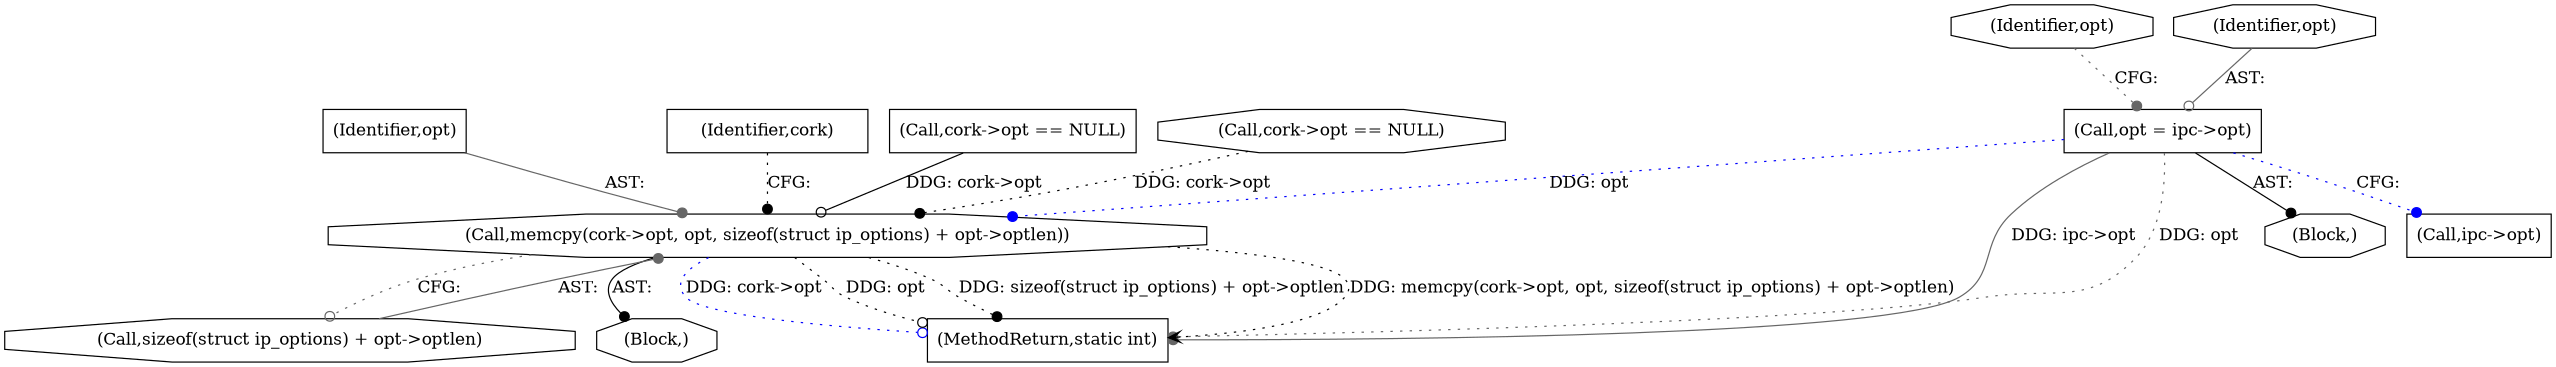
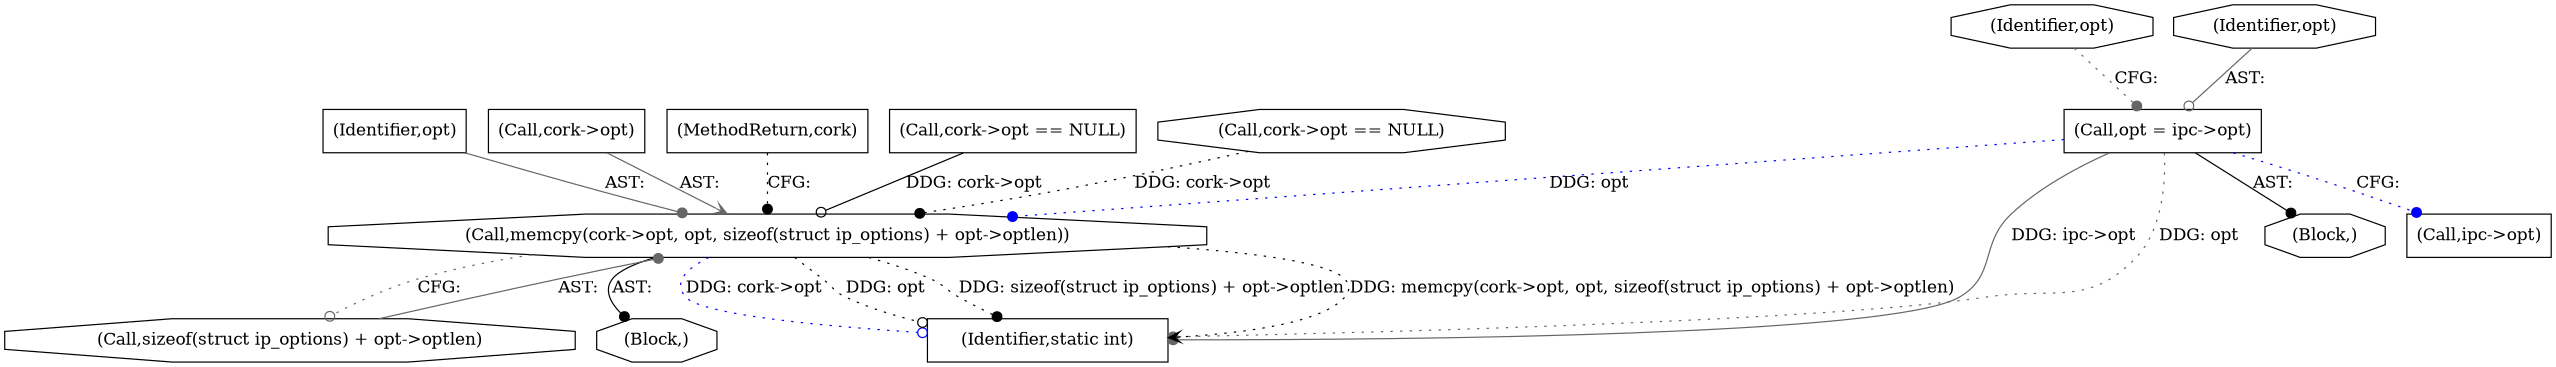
  digraph {
    node [shape=box]
    edge [arrowhead=dot color=gray40 style=dotted]
    n1 [label="(Call,opt = ipc->opt)"]
    n2 [label="(Call,memcpy(cork->opt, opt, sizeof(struct ip_options) + opt->optlen))" shape=octagon]
-   n3 [label="(MethodReturn,static int)"]
+   n3 [label="(Identifier,static int)"]
    n4 [label="(Block,)" shape=octagon]
    n5 [label="(Call,ipc->opt)"]
    n6 [label="(Call,sizeof(struct ip_options) + opt->optlen)" shape=octagon]
    n7 [label="(Block,)" shape=octagon]
    n8 [label="(Identifier,opt)"]
    n9 [label="(Identifier,opt)" shape=octagon]
-   n11 [label="(Identifier,cork)"]
+   n10 [label="(Call,cork->opt)"]
+   n11 [label="(MethodReturn,cork)"]
    n12 [label="(Call,cork->opt == NULL)"]
    n13 [label="(Call,cork->opt == NULL)" shape=octagon]
    n14 [label="(Identifier,opt)" shape=octagon]
    n1 -> n2 [color=blue label="DDG: opt"]
    n1 -> n3 [label="DDG: ipc->opt" style=solid]
    n1 -> n3 [label="DDG: opt"]
    n1 -> n4 [color=black label="AST: " style=solid]
    n1 -> n5 [color=blue label="CFG: "]
    n2 -> n3 [color=black label="DDG: sizeof(struct ip_options) + opt->optlen"]
    n2 -> n3 [arrowhead=vee color=black label="DDG: memcpy(cork->opt, opt, sizeof(struct ip_options) + opt->optlen)"]
    n2 -> n3 [arrowhead=odot color=blue label="DDG: cork->opt"]
    n2 -> n3 [arrowhead=odot color=black label="DDG: opt"]
    n2 -> n6 [arrowhead=odot label="CFG: "]
    n2 -> n7 [color=black label="AST: " style=solid]
    n6 -> n2 [label="AST: " style=solid]
    n8 -> n2 [label="AST: " style=solid]
    n9 -> n1 [label="CFG: "]
+   n10 -> n2 [arrowhead=vee label="AST: " style=solid]
    n11 -> n2 [color=black label="CFG: "]
    n12 -> n2 [arrowhead=odot color=black label="DDG: cork->opt" style=solid]
    n13 -> n2 [color=black label="DDG: cork->opt"]
    n14 -> n1 [arrowhead=odot label="AST: " style=solid]
  }
